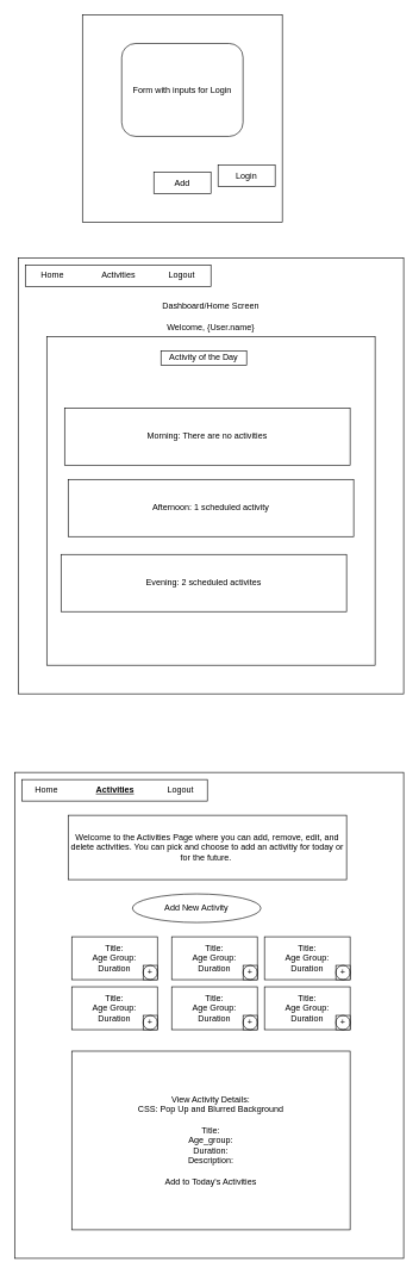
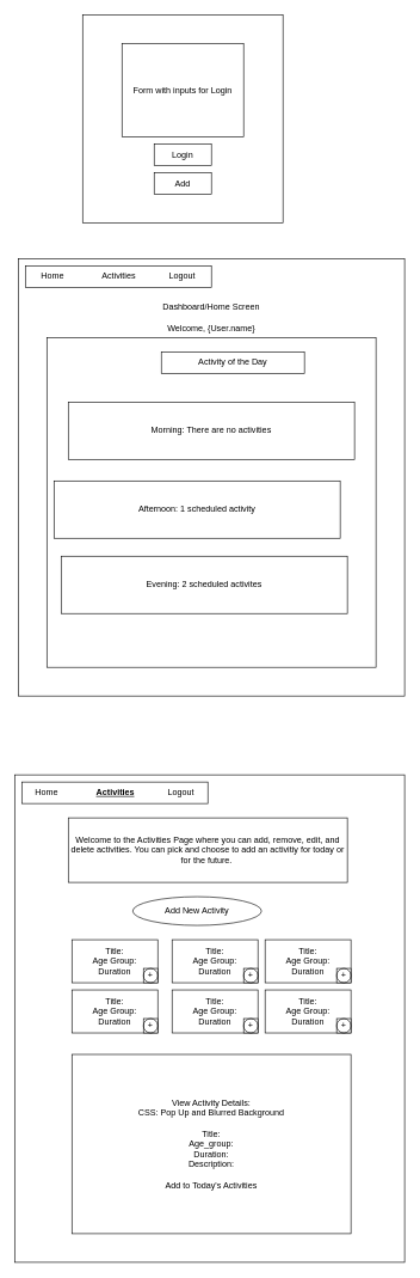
  <mxCell id="0" />
  <mxCell id="1" parent="0" />
  <mxCell id="2" value="" style="whiteSpace=wrap;html=1;" vertex="1" parent="1"><mxGeometry x="115" y="20" width="280" height="290" as="geometry" /></mxCell>
  <mxCell id="3" value="Add" style="whiteSpace=wrap;html=1;" vertex="1" parent="1"><mxGeometry x="215" y="240" width="80" height="30" as="geometry" /></mxCell>
- <mxCell id="4" value="Login" style="whiteSpace=wrap;html=1;" vertex="1" parent="1"><mxGeometry x="305" y="230" width="80" height="30" as="geometry" /></mxCell>
- <mxCell id="5" value="Form with inputs for Login" style="whiteSpace=wrap;html=1;rounded=1;" vertex="1" parent="1"><mxGeometry x="170" y="60" width="170" height="130" as="geometry" /></mxCell>
+ <mxCell id="4" value="Login" style="whiteSpace=wrap;html=1;" vertex="1" parent="1"><mxGeometry x="215" y="200" width="80" height="30" as="geometry" /></mxCell>
+ <mxCell id="5" value="Form with inputs for Login" style="whiteSpace=wrap;html=1;" vertex="1" parent="1"><mxGeometry x="170" y="60" width="170" height="130" as="geometry" /></mxCell>
  <mxCell id="6" value="Dashboard/Home Screen&lt;br&gt;&lt;br&gt;Welcome, {User.name}&lt;br&gt;&lt;br&gt;&lt;br&gt;&lt;br&gt;&lt;br&gt;&lt;br&gt;&lt;br&gt;&lt;br&gt;&lt;br&gt;&lt;br&gt;&lt;br&gt;&lt;br&gt;&lt;br&gt;&lt;br&gt;&lt;br&gt;&lt;br&gt;&lt;br&gt;&lt;br&gt;&lt;br&gt;&lt;br&gt;&lt;br&gt;&lt;br&gt;&lt;br&gt;&lt;br&gt;&lt;br&gt;&lt;br&gt;&lt;br&gt;&lt;br&gt;&lt;br&gt;&lt;br&gt;&lt;br&gt;&lt;br&gt;" style="whiteSpace=wrap;html=1;" vertex="1" parent="1"><mxGeometry x="25" y="360" width="540" height="610" as="geometry" /></mxCell>
  <mxCell id="7" value="" style="whiteSpace=wrap;html=1;" vertex="1" parent="1"><mxGeometry x="65" y="470" width="460" height="460" as="geometry" /></mxCell>
  <mxCell id="8" value="Home&amp;nbsp; &amp;nbsp; &amp;nbsp; &amp;nbsp; &amp;nbsp; &amp;nbsp; &amp;nbsp; &amp;nbsp; Activities&amp;nbsp; &amp;nbsp; &amp;nbsp; &amp;nbsp; &amp;nbsp; &amp;nbsp; &amp;nbsp; Logout" style="whiteSpace=wrap;html=1;" vertex="1" parent="1"><mxGeometry x="35" y="370" width="260" height="30" as="geometry" /></mxCell>
- <mxCell id="9" value="Activity of the Day" style="whiteSpace=wrap;html=1;" vertex="1" parent="1"><mxGeometry x="225" y="490" width="120" height="20" as="geometry" /></mxCell>
- <mxCell id="10" value="Morning: There are no activities" style="whiteSpace=wrap;html=1;" vertex="1" parent="1"><mxGeometry x="90" y="570" width="400" height="80" as="geometry" /></mxCell>
- <mxCell id="11" value="Afternoon: 1 scheduled activity" style="whiteSpace=wrap;html=1;" vertex="1" parent="1"><mxGeometry x="95" y="670" width="400" height="80" as="geometry" /></mxCell>
+ <mxCell id="9" value="Activity of the Day" style="whiteSpace=wrap;html=1;" vertex="1" parent="1"><mxGeometry x="225" y="490" width="200" height="30" as="geometry" /></mxCell>
+ <mxCell id="10" value="Morning: There are no activities" style="whiteSpace=wrap;html=1;" vertex="1" parent="1"><mxGeometry x="95" y="560" width="400" height="80" as="geometry" /></mxCell>
+ <mxCell id="11" value="Afternoon: 1 scheduled activity" style="whiteSpace=wrap;html=1;" vertex="1" parent="1"><mxGeometry x="75" y="670" width="400" height="80" as="geometry" /></mxCell>
  <mxCell id="12" value="Evening: 2 scheduled activites" style="whiteSpace=wrap;html=1;" vertex="1" parent="1"><mxGeometry x="85" y="775" width="400" height="80" as="geometry" /></mxCell>
  <mxCell id="13" value="" style="whiteSpace=wrap;html=1;" vertex="1" parent="1"><mxGeometry x="20" y="1080" width="545" height="680" as="geometry" /></mxCell>
  <mxCell id="14" value="Welcome to the Activities Page where you can add, remove, edit, and delete activities. You can pick and choose to add an activitiy for today or for the future.&amp;nbsp;" style="whiteSpace=wrap;html=1;" vertex="1" parent="1"><mxGeometry x="95" y="1140" width="390" height="90" as="geometry" /></mxCell>
  <mxCell id="15" value="Title:&lt;br&gt;Age Group:&lt;br&gt;Duration" style="whiteSpace=wrap;html=1;" vertex="1" parent="1"><mxGeometry x="100" y="1310" width="120" height="60" as="geometry" /></mxCell>
  <mxCell id="16" value="Title:&lt;br&gt;Age Group:&lt;br&gt;Duration" style="whiteSpace=wrap;html=1;" vertex="1" parent="1"><mxGeometry x="100" y="1380" width="120" height="60" as="geometry" /></mxCell>
  <mxCell id="17" value="Title:&lt;br&gt;Age Group:&lt;br&gt;Duration" style="whiteSpace=wrap;html=1;" vertex="1" parent="1"><mxGeometry x="370" y="1310" width="120" height="60" as="geometry" /></mxCell>
  <mxCell id="18" value="Title:&lt;br&gt;Age Group:&lt;br&gt;Duration" style="whiteSpace=wrap;html=1;" vertex="1" parent="1"><mxGeometry x="240" y="1310" width="120" height="60" as="geometry" /></mxCell>
  <mxCell id="19" value="Title:&lt;br&gt;Age Group:&lt;br&gt;Duration" style="whiteSpace=wrap;html=1;" vertex="1" parent="1"><mxGeometry x="240" y="1380" width="120" height="60" as="geometry" /></mxCell>
  <mxCell id="20" value="Title:&lt;br&gt;Age Group:&lt;br&gt;Duration" style="whiteSpace=wrap;html=1;" vertex="1" parent="1"><mxGeometry x="370" y="1380" width="120" height="60" as="geometry" /></mxCell>
  <mxCell id="21" value="+" style="shape=stencil(tZThDoIgEICfhr8NYT1Ao3oP0jOZBAwo6+1D0S1NXWu4Oba70+8+kRNR5ipuABFcIXpEhGQYhzXEzSTmzkDuY/LBreAXCbHivNU1NKLwPUOoCqzwbZWeED6Ee9qLslwrFSBCKzeqfNQDjAsVnsXPCOvbv0aRCfwbeLC9ZMwicv4du9tvA8428h1jB/vkvunAY+Nsqw+XDJz9j6UsZJYON2UXntdXq++qmJWx7Vytn/fpME6HdVZooS1lpbaw4lMKKeNMr+wgSCmMg8TeA32xffdiX/5dNv7IusQb);whiteSpace=wrap;html=1;" vertex="1" parent="1"><mxGeometry x="200" y="1420" width="20" height="20" as="geometry" /></mxCell>
  <mxCell id="22" value="+" style="shape=stencil(tZThDoIgEICfhr8NYT1Ao3oP0jOZBAwo6+1D0S1NXWu4Oba70+8+kRNR5ipuABFcIXpEhGQYhzXEzSTmzkDuY/LBreAXCbHivNU1NKLwPUOoCqzwbZWeED6Ee9qLslwrFSBCKzeqfNQDjAsVnsXPCOvbv0aRCfwbeLC9ZMwicv4du9tvA8428h1jB/vkvunAY+Nsqw+XDJz9j6UsZJYON2UXntdXq++qmJWx7Vytn/fpME6HdVZooS1lpbaw4lMKKeNMr+wgSCmMg8TeA32xffdiX/5dNv7IusQb);whiteSpace=wrap;html=1;" vertex="1" parent="1"><mxGeometry x="340" y="1420" width="20" height="20" as="geometry" /></mxCell>
  <mxCell id="23" value="+" style="shape=stencil(tZThDoIgEICfhr8NYT1Ao3oP0jOZBAwo6+1D0S1NXWu4Oba70+8+kRNR5ipuABFcIXpEhGQYhzXEzSTmzkDuY/LBreAXCbHivNU1NKLwPUOoCqzwbZWeED6Ee9qLslwrFSBCKzeqfNQDjAsVnsXPCOvbv0aRCfwbeLC9ZMwicv4du9tvA8428h1jB/vkvunAY+Nsqw+XDJz9j6UsZJYON2UXntdXq++qmJWx7Vytn/fpME6HdVZooS1lpbaw4lMKKeNMr+wgSCmMg8TeA32xffdiX/5dNv7IusQb);whiteSpace=wrap;html=1;" vertex="1" parent="1"><mxGeometry x="470" y="1420" width="20" height="20" as="geometry" /></mxCell>
  <mxCell id="24" value="+" style="shape=stencil(tZThDoIgEICfhr8NYT1Ao3oP0jOZBAwo6+1D0S1NXWu4Oba70+8+kRNR5ipuABFcIXpEhGQYhzXEzSTmzkDuY/LBreAXCbHivNU1NKLwPUOoCqzwbZWeED6Ee9qLslwrFSBCKzeqfNQDjAsVnsXPCOvbv0aRCfwbeLC9ZMwicv4du9tvA8428h1jB/vkvunAY+Nsqw+XDJz9j6UsZJYON2UXntdXq++qmJWx7Vytn/fpME6HdVZooS1lpbaw4lMKKeNMr+wgSCmMg8TeA32xffdiX/5dNv7IusQb);whiteSpace=wrap;html=1;" vertex="1" parent="1"><mxGeometry x="470" y="1350" width="20" height="20" as="geometry" /></mxCell>
  <mxCell id="25" value="+" style="shape=stencil(tZThDoIgEICfhr8NYT1Ao3oP0jOZBAwo6+1D0S1NXWu4Oba70+8+kRNR5ipuABFcIXpEhGQYhzXEzSTmzkDuY/LBreAXCbHivNU1NKLwPUOoCqzwbZWeED6Ee9qLslwrFSBCKzeqfNQDjAsVnsXPCOvbv0aRCfwbeLC9ZMwicv4du9tvA8428h1jB/vkvunAY+Nsqw+XDJz9j6UsZJYON2UXntdXq++qmJWx7Vytn/fpME6HdVZooS1lpbaw4lMKKeNMr+wgSCmMg8TeA32xffdiX/5dNv7IusQb);whiteSpace=wrap;html=1;" vertex="1" parent="1"><mxGeometry x="340" y="1350" width="20" height="20" as="geometry" /></mxCell>
  <mxCell id="26" value="+" style="shape=stencil(tZThDoIgEICfhr8NYT1Ao3oP0jOZBAwo6+1D0S1NXWu4Oba70+8+kRNR5ipuABFcIXpEhGQYhzXEzSTmzkDuY/LBreAXCbHivNU1NKLwPUOoCqzwbZWeED6Ee9qLslwrFSBCKzeqfNQDjAsVnsXPCOvbv0aRCfwbeLC9ZMwicv4du9tvA8428h1jB/vkvunAY+Nsqw+XDJz9j6UsZJYON2UXntdXq++qmJWx7Vytn/fpME6HdVZooS1lpbaw4lMKKeNMr+wgSCmMg8TeA32xffdiX/5dNv7IusQb);whiteSpace=wrap;html=1;" vertex="1" parent="1"><mxGeometry x="200" y="1350" width="20" height="20" as="geometry" /></mxCell>
  <mxCell id="27" value="View Activity Details: &lt;br&gt;CSS: Pop Up and Blurred Background&lt;br&gt;&lt;br&gt;Title:&lt;br&gt;Age_group:&lt;br&gt;Duration:&lt;br&gt;Description:&lt;br&gt;&lt;br&gt;Add to Today's Activities" style="whiteSpace=wrap;html=1;" vertex="1" parent="1"><mxGeometry x="100" y="1470" width="390" height="250" as="geometry" /></mxCell>
  <mxCell id="28" value="Home&amp;nbsp; &amp;nbsp; &amp;nbsp; &amp;nbsp; &amp;nbsp; &amp;nbsp; &amp;nbsp; &amp;nbsp; &lt;b&gt;&lt;u&gt;Activities&lt;/u&gt;&lt;/b&gt;&amp;nbsp; &amp;nbsp; &amp;nbsp; &amp;nbsp; &amp;nbsp; &amp;nbsp; &amp;nbsp; Logout" style="whiteSpace=wrap;html=1;" vertex="1" parent="1"><mxGeometry x="30" y="1090" width="260" height="30" as="geometry" /></mxCell>
  <mxCell id="29" value="Add New Activity" style="ellipse;whiteSpace=wrap;html=1;" vertex="1" parent="1"><mxGeometry x="185" y="1250" width="180" height="40" as="geometry" /></mxCell>
